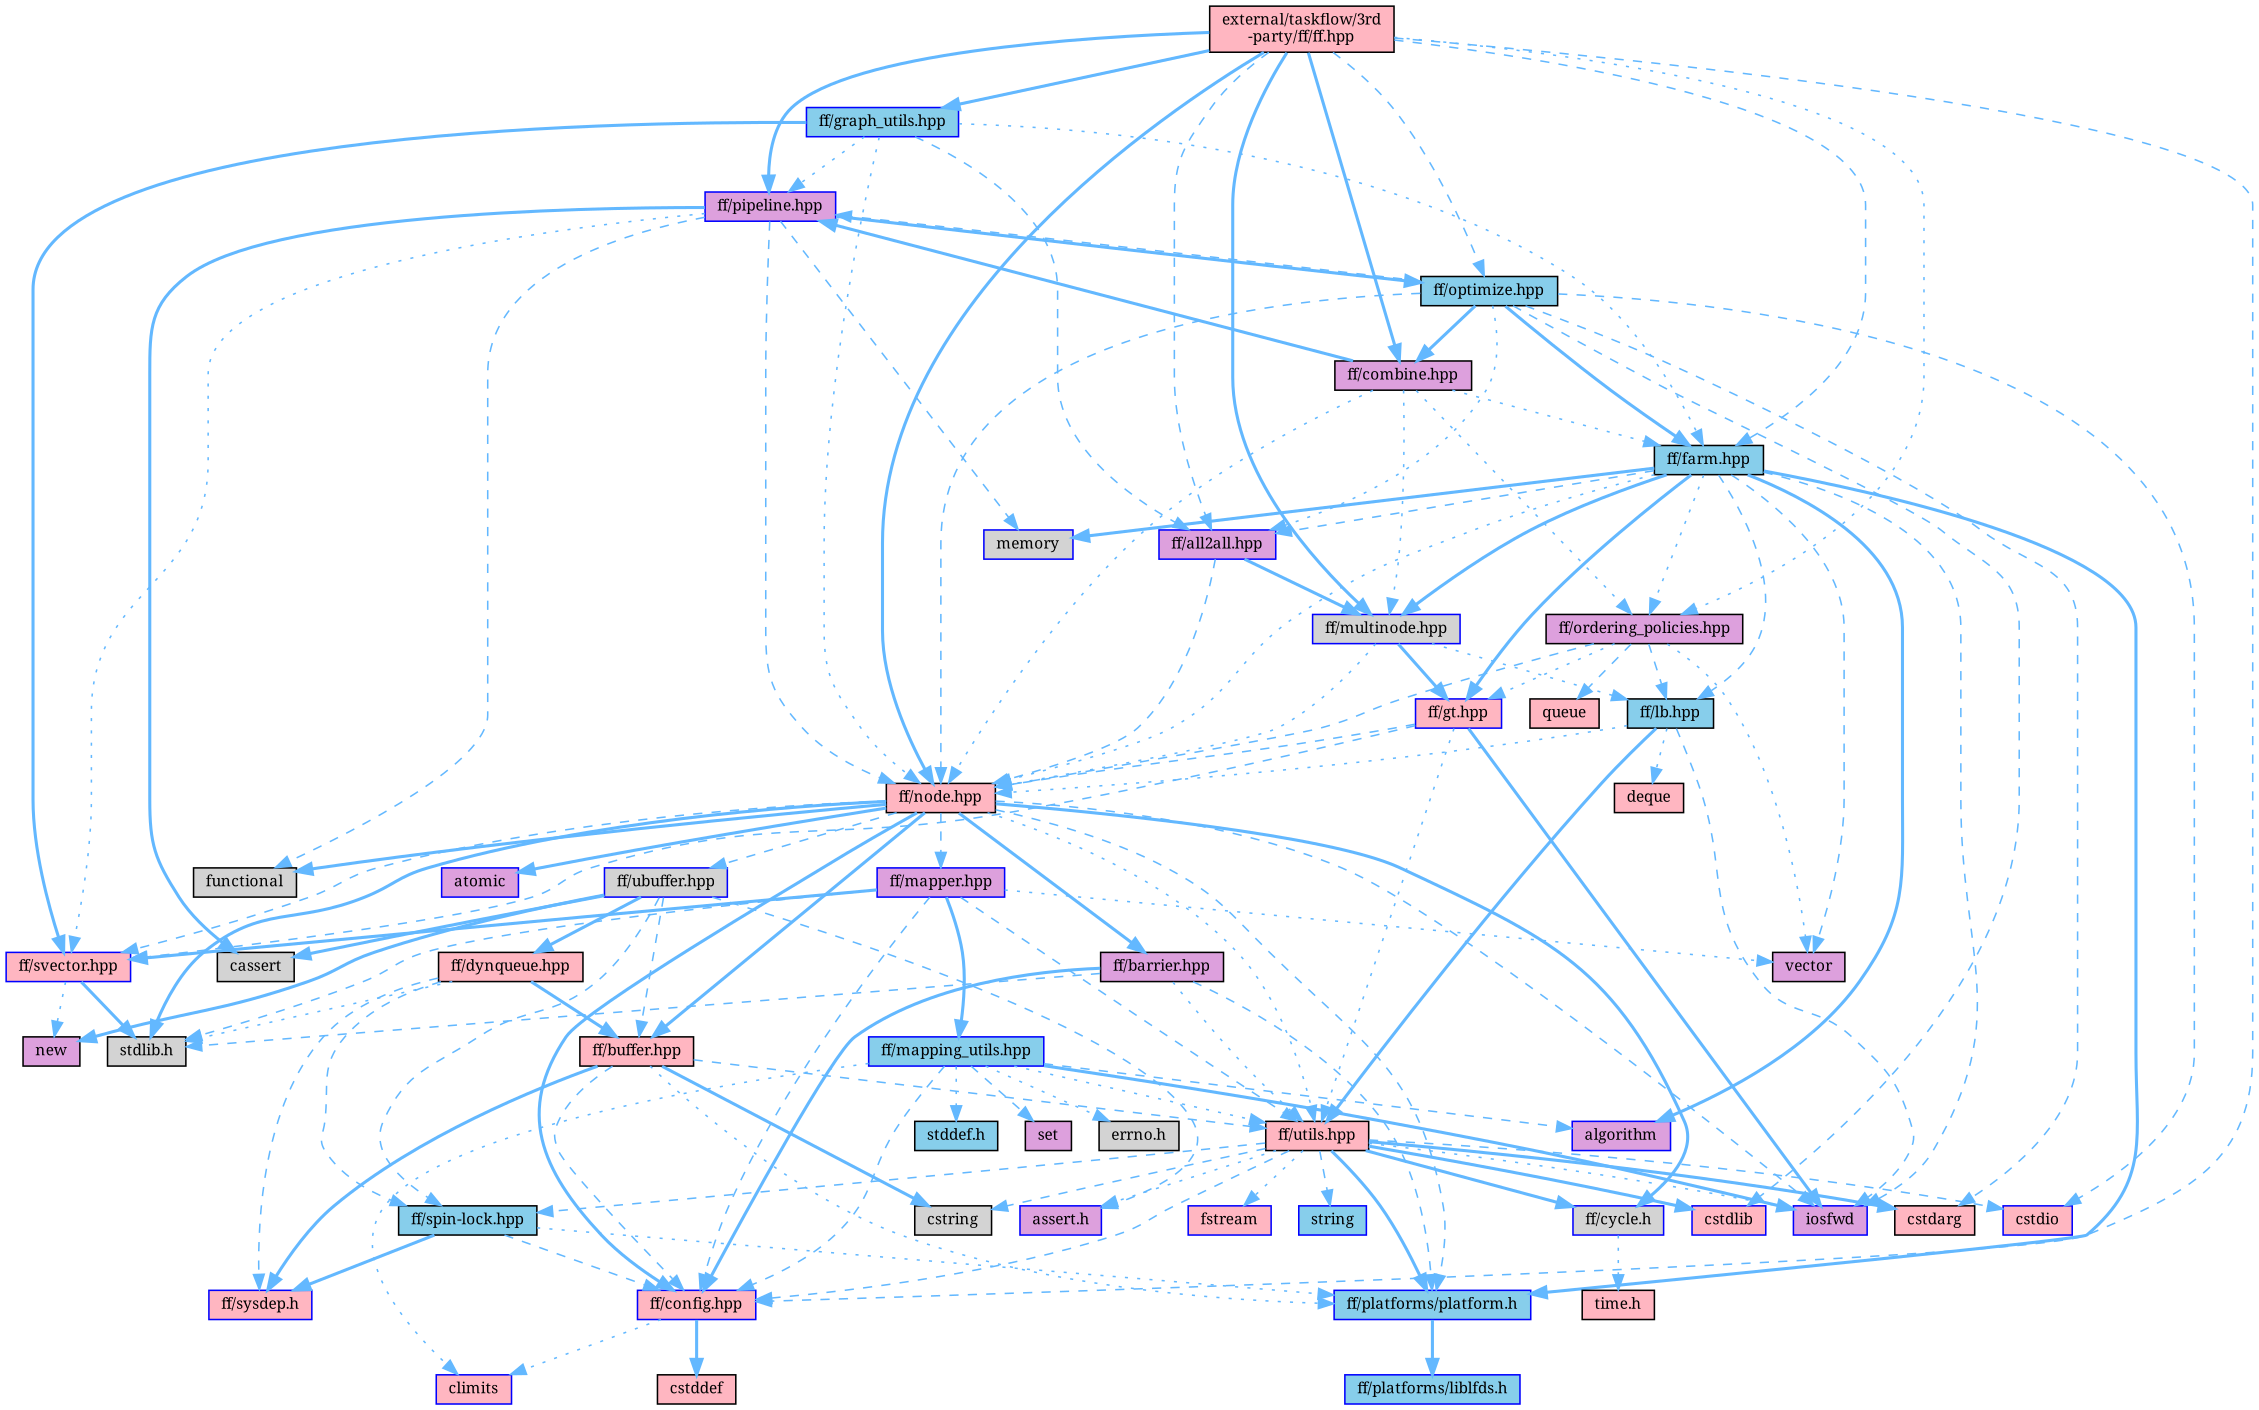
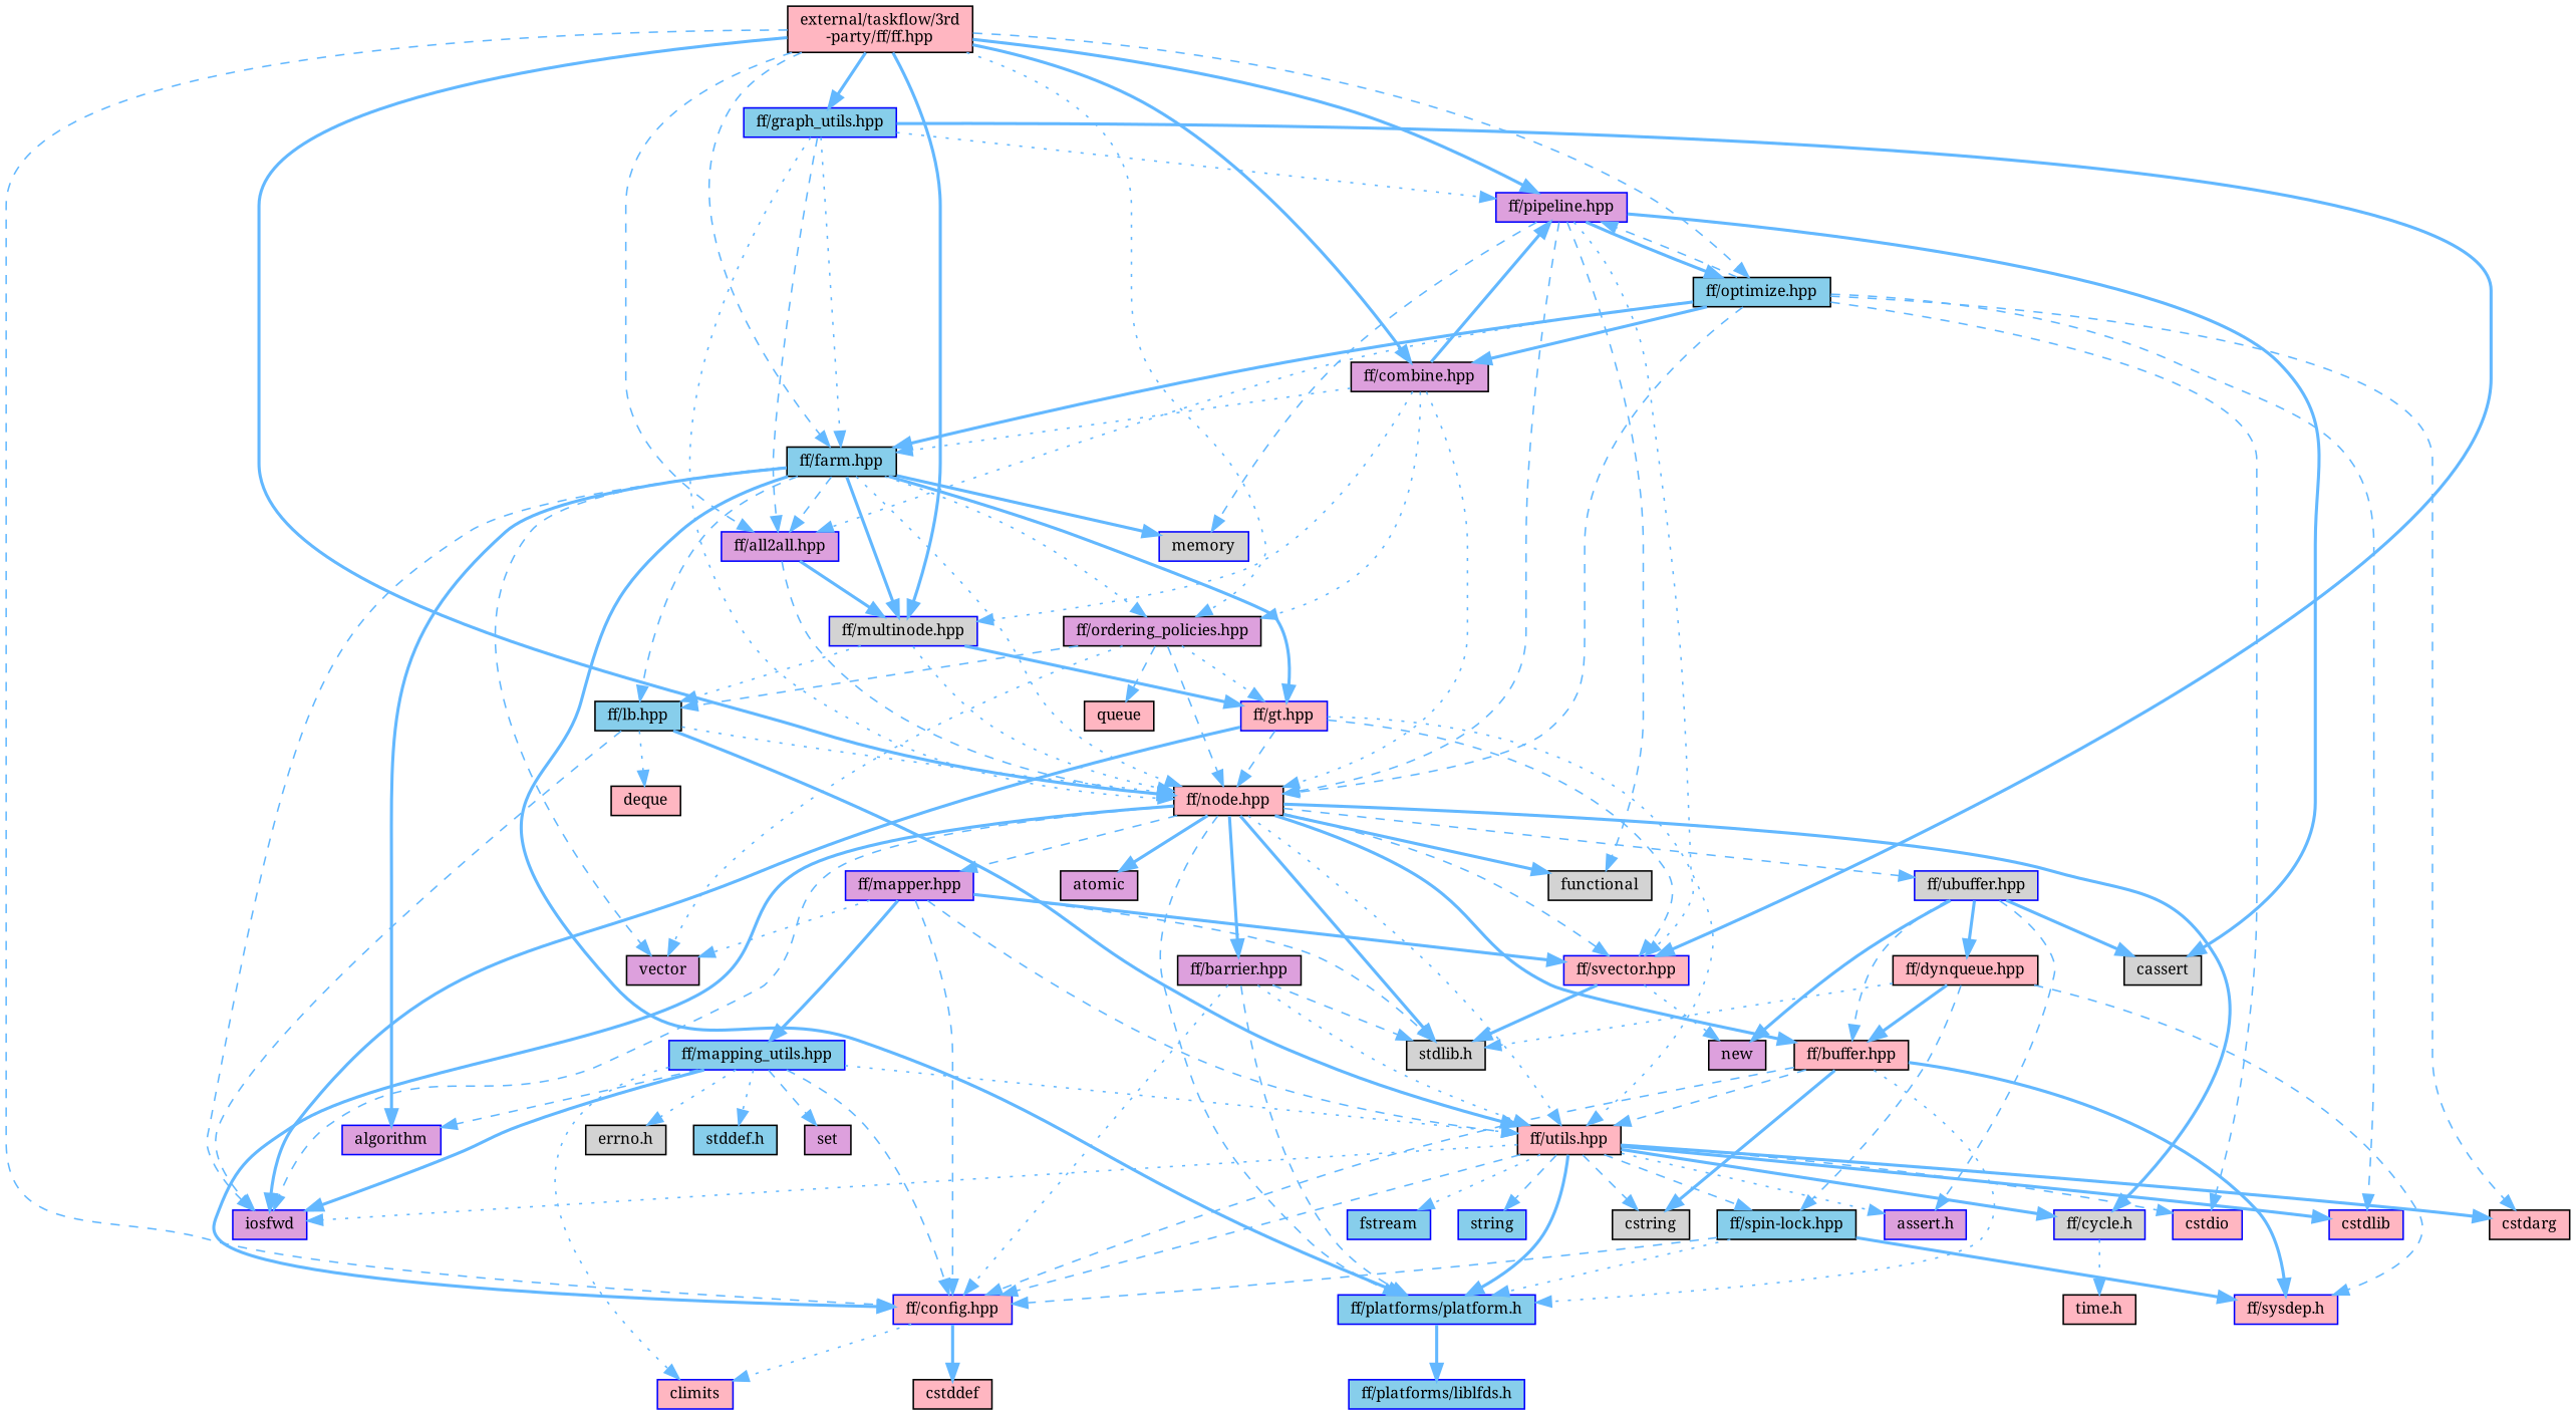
  digraph {
    fontname="Noto Serif"
    node [color=black fillcolor=lightpink fontname="Noto Serif" fontsize=10 shape=box style=filled]
    edge [color=steelblue1 fontname="Noto Serif" fontsize=10 labelfontname=Helvetica labelfontsize=10 style=dashed]
    n1 [fontcolor=black height=0.2 label="external/taskflow/3rd\l-party/ff/ff.hpp" width=0.4]
    n2 [color=blue height=0.2 label="ff/config.hpp" width=0.4]
    n3 [height=0.2 label="ff/node.hpp" width=0.4]
    n4 [color=blue fillcolor=lightgrey height=0.2 label="ff/multinode.hpp" width=0.4]
    n5 [color=blue fillcolor=plum height=0.2 label="ff/pipeline.hpp" width=0.4]
    n6 [fillcolor=skyblue height=0.2 label="ff/optimize.hpp" width=0.4]
    n7 [fillcolor=skyblue height=0.2 label="ff/farm.hpp" width=0.4]
    n8 [fillcolor=plum height=0.2 label="ff/ordering_policies.hpp" width=0.4]
    n9 [color=blue fillcolor=plum height=0.2 label="ff/all2all.hpp" width=0.4]
    n10 [fillcolor=plum height=0.2 label="ff/combine.hpp" width=0.4]
    n11 [color=blue fillcolor=skyblue height=0.2 label="ff/graph_utils.hpp" width=0.4]
    n12 [height=0.2 label=cstddef width=0.4]
    n13 [color=blue height=0.2 label=climits width=0.4]
    n14 [fillcolor=lightgrey height=0.2 label="stdlib.h" width=0.4]
    n15 [color=blue fillcolor=plum height=0.2 label=iosfwd width=0.4]
    n16 [fillcolor=lightgrey height=0.2 label=functional width=0.4]
    n17 [color=blue fillcolor=skyblue height=0.2 label="ff/platforms/platform.h" width=0.4]
    n18 [color=blue fillcolor=lightgrey height=0.2 label="ff/cycle.h" width=0.4]
    n19 [height=0.2 label="ff/utils.hpp" width=0.4]
    n20 [height=0.2 label="ff/buffer.hpp" width=0.4]
    n21 [color=blue fillcolor=lightgrey height=0.2 label="ff/ubuffer.hpp" width=0.4]
    n22 [color=blue fillcolor=plum height=0.2 label="ff/mapper.hpp" width=0.4]
    n23 [color=blue height=0.2 label="ff/svector.hpp" width=0.4]
    n24 [fillcolor=plum height=0.2 label="ff/barrier.hpp" width=0.4]
-   n25 [color=blue fillcolor=plum height=0.2 label=atomic width=0.4]
+   n25 [fillcolor=plum height=0.2 label=atomic width=0.4]
    n26 [fillcolor=skyblue height=0.2 label="ff/lb.hpp" width=0.4]
    n27 [color=blue height=0.2 label="ff/gt.hpp" width=0.4]
    n28 [fillcolor=lightgrey height=0.2 label=cassert width=0.4]
    n29 [color=blue fillcolor=lightgrey height=0.2 label=memory width=0.4]
    n30 [color=blue height=0.2 label=cstdio width=0.4]
    n31 [color=blue height=0.2 label=cstdlib width=0.4]
    n32 [height=0.2 label=cstdarg width=0.4]
    n33 [fillcolor=plum height=0.2 label=vector width=0.4]
    n34 [color=blue fillcolor=plum height=0.2 label=algorithm width=0.4]
    n35 [height=0.2 label=queue width=0.4]
    n36 [color=blue fillcolor=skyblue height=0.2 label="ff/platforms/liblfds.h" width=0.4]
    n37 [height=0.2 label="time.h" width=0.4]
    n38 [color=blue fillcolor=plum height=0.2 label="assert.h" width=0.4]
    n39 [fillcolor=lightgrey height=0.2 label=cstring width=0.4]
    n40 [color=blue fillcolor=skyblue height=0.2 label=string width=0.4]
-   n41 [color=blue height=0.2 label=fstream width=0.4]
+   n41 [color=blue fillcolor=skyblue height=0.2 label=fstream width=0.4]
    n42 [fillcolor=skyblue height=0.2 label="ff/spin-lock.hpp" width=0.4]
    n43 [color=blue height=0.2 label="ff/sysdep.h" width=0.4]
    n44 [fillcolor=plum height=0.2 label=new width=0.4]
    n45 [height=0.2 label="ff/dynqueue.hpp" width=0.4]
    n46 [color=blue fillcolor=skyblue height=0.2 label="ff/mapping_utils.hpp" width=0.4]
    n47 [fillcolor=plum height=0.2 label=set width=0.4]
    n48 [fillcolor=lightgrey height=0.2 label="errno.h" width=0.4]
    n49 [fillcolor=skyblue height=0.2 label="stddef.h" width=0.4]
    n50 [height=0.2 label=deque width=0.4]
    n1 -> n2
    n1 -> n3 [style=bold]
    n1 -> n4 [style=bold]
    n1 -> n5 [style=bold]
    n1 -> n6
    n1 -> n7
    n1 -> n8 [style=dotted]
    n1 -> n9
    n1 -> n10 [style=bold]
    n1 -> n11 [style=bold]
    n2 -> n12 [style=bold]
    n2 -> n13 [style=dotted]
    n3 -> n2 [style=bold]
    n3 -> n14 [style=bold]
    n3 -> n15
    n3 -> n16 [style=bold]
    n3 -> n17
    n3 -> n18 [style=bold]
    n3 -> n19 [style=dotted]
    n3 -> n20 [style=bold]
    n3 -> n21
    n3 -> n22
    n3 -> n23
    n3 -> n24 [style=bold]
    n3 -> n25 [style=bold]
    n4 -> n3 [style=dotted]
    n4 -> n26 [style=dotted]
    n4 -> n27 [style=bold]
    n5 -> n3
    n5 -> n6 [style=bold]
    n5 -> n16
    n5 -> n23 [style=dotted]
    n5 -> n28 [style=bold]
    n5 -> n29
    n6 -> n3
    n6 -> n5
    n6 -> n7 [style=bold]
    n6 -> n9 [style=dotted]
    n6 -> n10 [style=bold]
    n6 -> n30
    n6 -> n31
    n6 -> n32
    n7 -> n3 [style=dotted]
    n7 -> n4 [style=bold]
    n7 -> n8 [style=dotted]
    n7 -> n9
    n7 -> n15
    n7 -> n17 [style=bold]
    n7 -> n26
    n7 -> n27 [style=bold]
    n7 -> n29 [style=bold]
    n7 -> n33
    n7 -> n34 [style=bold]
    n8 -> n3
    n8 -> n26
    n8 -> n27 [style=dotted]
    n8 -> n33 [style=dotted]
    n8 -> n35
    n9 -> n3
    n9 -> n4 [style=bold]
    n10 -> n3 [style=dotted]
    n10 -> n4 [style=dotted]
    n10 -> n5 [style=bold]
    n10 -> n7 [style=dotted]
    n10 -> n8 [style=dotted]
    n11 -> n3 [style=dotted]
    n11 -> n5 [style=dotted]
    n11 -> n7 [style=dotted]
    n11 -> n9
    n11 -> n23 [style=bold]
    n17 -> n36 [style=bold]
    n18 -> n37 [style=dotted]
    n19 -> n2
    n19 -> n15 [style=dotted]
    n19 -> n17 [style=bold]
    n19 -> n18 [style=bold]
    n19 -> n30
    n19 -> n31 [style=bold]
    n19 -> n32 [style=bold]
    n19 -> n38 [style=dotted]
    n19 -> n39
    n19 -> n40
    n19 -> n41 [style=dotted]
    n19 -> n42
    n20 -> n2
    n20 -> n17 [style=dotted]
    n20 -> n19
    n20 -> n39 [style=bold]
    n20 -> n43 [style=bold]
    n21 -> n20
    n21 -> n28 [style=bold]
    n21 -> n38
-   n21 -> n42
    n21 -> n44 [style=bold]
    n21 -> n45 [style=bold]
    n22 -> n2
    n22 -> n14
    n22 -> n19
    n22 -> n23 [style=bold]
    n22 -> n33 [style=dotted]
    n22 -> n46 [style=bold]
    n23 -> n14 [style=bold]
    n23 -> n44 [style=dotted]
-   n24 -> n2 [style=bold]
+   n24 -> n2 [style=dotted]
    n24 -> n14
    n24 -> n17
    n24 -> n19 [style=dotted]
    n26 -> n3 [style=dotted]
    n26 -> n15
    n26 -> n19 [style=bold]
    n26 -> n50 [style=dotted]
    n27 -> n3
    n27 -> n15 [style=bold]
    n27 -> n19 [style=dotted]
    n27 -> n23
    n42 -> n2
    n42 -> n17 [style=dotted]
    n42 -> n43 [style=bold]
    n45 -> n14 [style=dotted]
    n45 -> n20 [style=bold]
    n45 -> n42
    n45 -> n43
    n46 -> n2
    n46 -> n13 [style=dotted]
    n46 -> n15 [style=bold]
    n46 -> n19 [style=dotted]
    n46 -> n34
    n46 -> n47
    n46 -> n48 [style=dotted]
    n46 -> n49 [style=dotted]
  }
